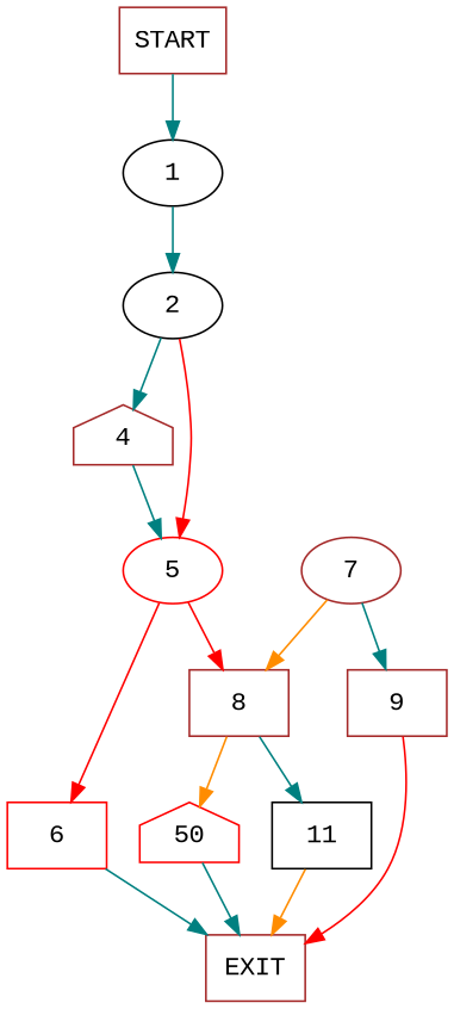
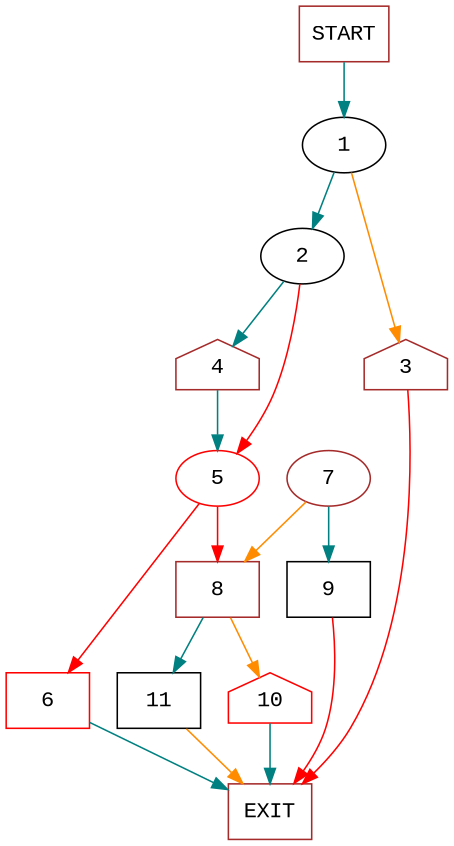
  digraph {
    fontname="Liberation Mono"
    node [color=brown fontname="Liberation Mono" shape=box]
    edge [color=teal fontname="Liberation Mono"]
    n1 [label=START]
    1 [color=black shape=ellipse]
    2 [color=black shape=ellipse]
+   3 [shape=house]
    n5 [label=EXIT]
    4 [shape=house]
    5 [color=red shape=ellipse]
    6 [color=red]
    8
    7 [shape=ellipse]
-   9
-   10 [color=red shape=house label=50]
+   9 [color=black]
+   10 [color=red shape=house]
    11 [color=black]
    n1 -> 1
    1 -> 2
+   1 -> 3 [color=darkorange]
    2 -> 4
    2 -> 5 [color=red]
+   3 -> n5 [color=red]
    4 -> 5
    5 -> 6 [color=red]
    5 -> 8 [color=red]
    6 -> n5
    8 -> 10 [color=darkorange]
    8 -> 11
    7 -> 8 [color=darkorange]
    7 -> 9
    9 -> n5 [color=red]
    10 -> n5
    11 -> n5 [color=darkorange]
  }
